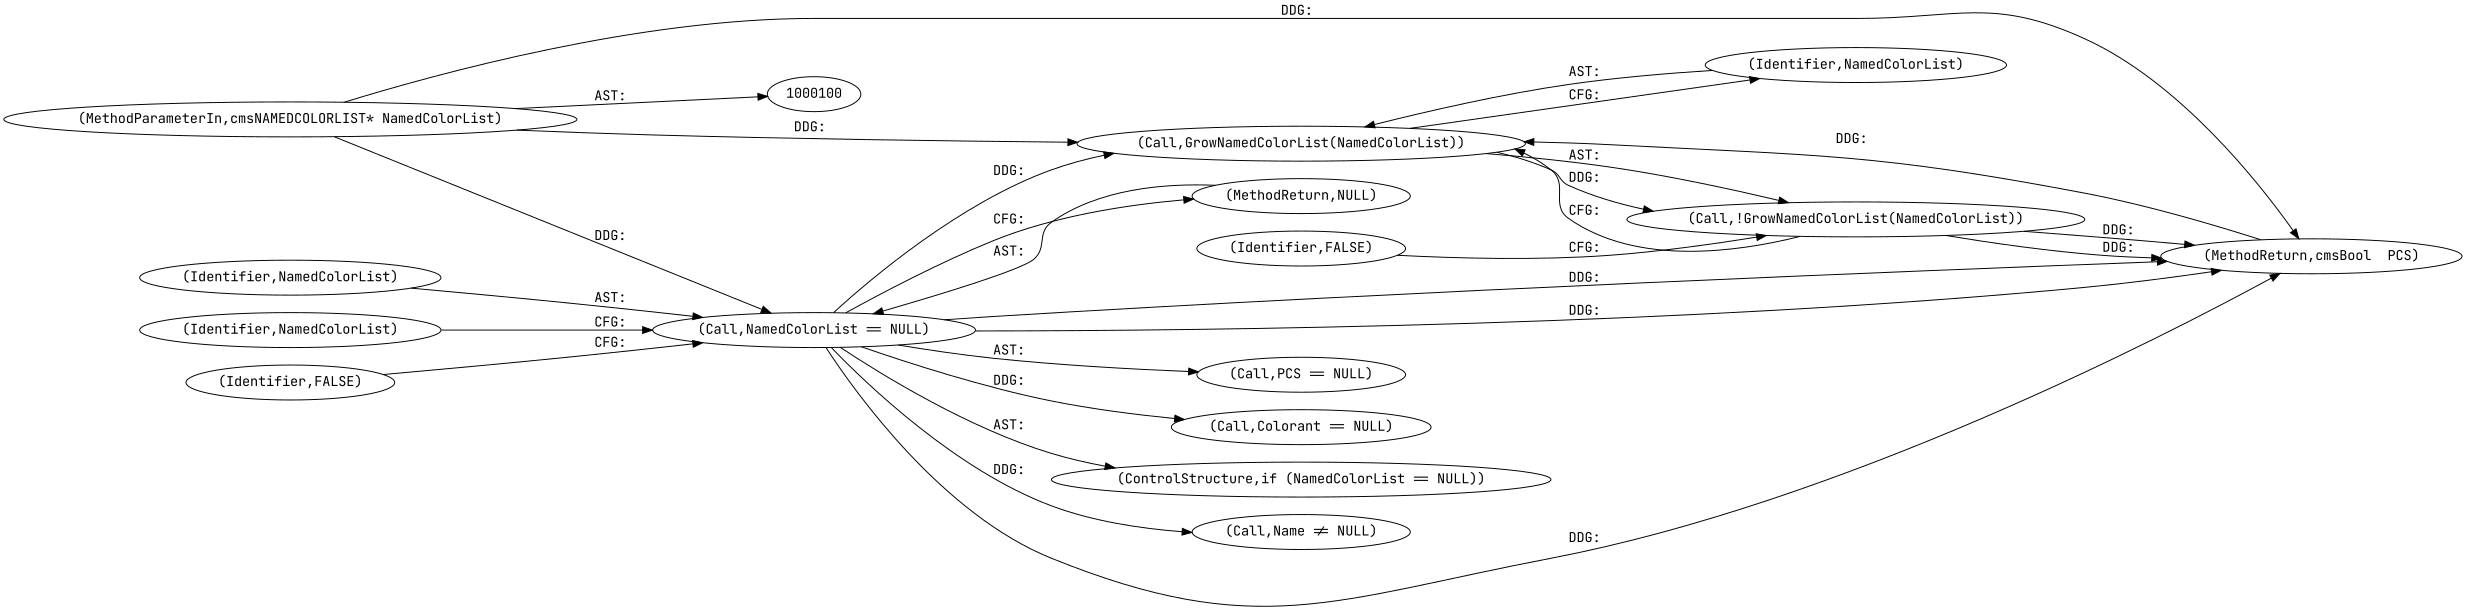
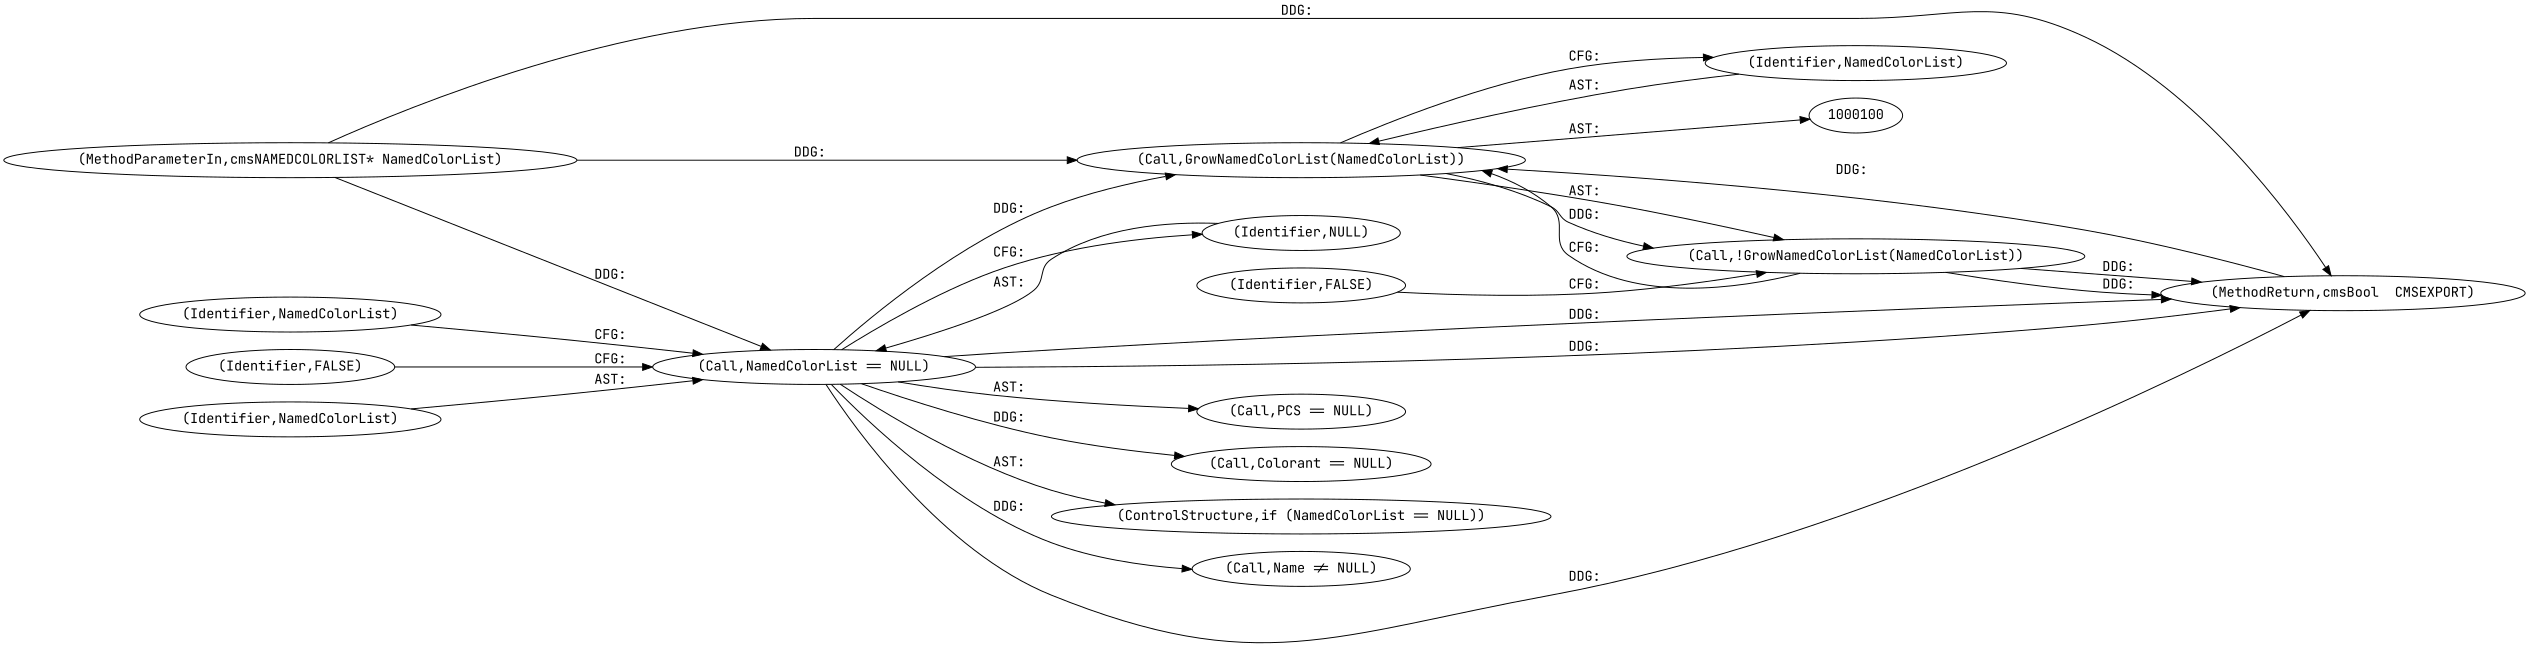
  digraph {
    fontname="JetBrains Mono"
    rankdir=LR
    node [fontname="JetBrains Mono"]
    edge [fontname="JetBrains Mono"]
    n1 [label="(Call,GrowNamedColorList(NamedColorList))"]
    n2 [label="(Call,!GrowNamedColorList(NamedColorList))"]
    n3 [label="(Identifier,NamedColorList)"]
-   n4 [label="(MethodReturn,cmsBool  PCS)"]
+   n4 [label="(MethodReturn,cmsBool  CMSEXPORT)"]
    n5 [label="(Call,NamedColorList == NULL)"]
    n6 [label="(Call,PCS == NULL)"]
    n7 [label="(Call,Colorant == NULL)"]
    n8 [label="(ControlStructure,if (NamedColorList == NULL))"]
    n9 [label="(Call,Name != NULL)"]
-   n10 [label="(MethodReturn,NULL)"]
+   n10 [label="(Identifier,NULL)"]
    n11 [label="(MethodParameterIn,cmsNAMEDCOLORLIST* NamedColorList)"]
    1000100
    n13 [label="(Identifier,NamedColorList)"]
    n14 [label="(Identifier,NamedColorList)"]
    n15 [label="(Identifier,FALSE)"]
    n16 [label="(Identifier,FALSE)"]
    n1 -> n2 [label="AST: "]
    n1 -> n2 [label="DDG: "]
    n1 -> n3 [label="CFG: "]
    n2 -> n1 [label="CFG: "]
    n2 -> n4 [label="DDG: "]
    n2 -> n4 [label="DDG: "]
    n3 -> n1 [label="AST: "]
    n4 -> n1 [label="DDG: "]
    n5 -> n1 [label="DDG: "]
    n5 -> n4 [label="DDG: "]
    n5 -> n4 [label="DDG: "]
    n5 -> n4 [label="DDG: "]
    n5 -> n6 [label="AST: "]
    n5 -> n7 [label="DDG: "]
    n5 -> n8 [label="AST: "]
    n5 -> n9 [label="DDG: "]
    n5 -> n10 [label="CFG: "]
    n10 -> n5 [label="AST: "]
    n11 -> n1 [label="DDG: "]
    n11 -> n4 [label="DDG: "]
    n11 -> n5 [label="DDG: "]
-   n11 -> 1000100 [label="AST: "]
+   n1 -> 1000100 [label="AST: "]
    n13 -> n5 [label="AST: "]
    n14 -> n5 [label="CFG: "]
    n15 -> n5 [label="CFG: "]
    n16 -> n2 [label="CFG: "]
  }
